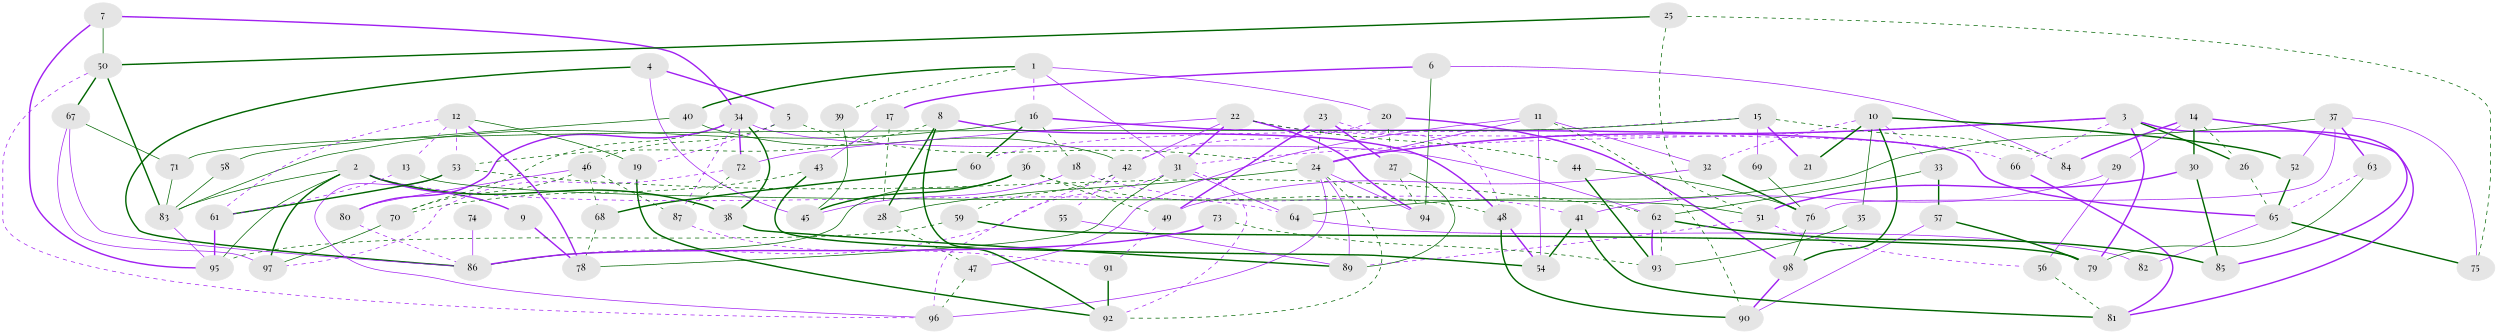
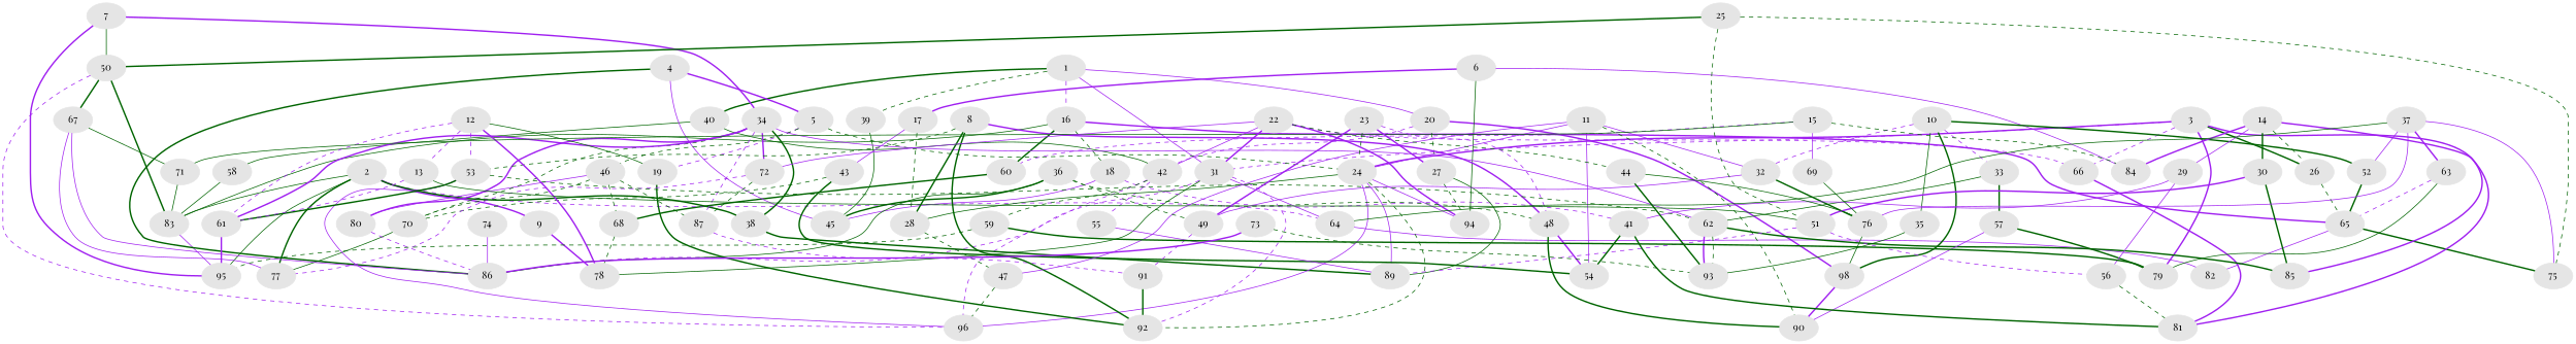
  graph {
    fontname="Playfair Display"
    node [color=gray90 fontname="Playfair Display" style=filled]
    edge [color=darkgreen fontname="Playfair Display" style=bold]
    1
    16
    20
    31
    39
    40
    83
    60
    18
    65
    n11 [label=98]
    27
    42
    64
    86
    92
    78
    45
    58
    2
    9
    38
-   77 [label=97]
+   77
    95
    89
    82
    3
    24
    26
    66
    79
    81
    94
    28
    96
    4
    5
    19
    46
    70
    80
    87
    68
    74
    6
    17
    84
    43
    7
    34
    50
    61
    72
    62
    67
    8
    48
    53
    47
    54
    90
    10
-   21
    32
    33
    35
    52
    49
    76
    57
    93
    11
    12
    13
    51
    56
    14
    29
    30
    85
    41
    15
    69
    71
    75
    55
    59
    22
    44
    23
    91
    25
    36
    37
    63
    73
    1 -- 16 [color=purple style=dashed]
    1 -- 20 [color=purple style=solid]
    1 -- 31 [color=purple style=solid]
    1 -- 39 [style=dashed]
    1 -- 40
    16 -- 83 [style=solid]
    16 -- 60
    16 -- 18 [style=dashed]
    16 -- 65 [color=purple]
    20 -- n11 [color=purple]
    20 -- 27 [style=dashed]
    20 -- 42 [color=purple style=dashed]
    31 -- 64 [color=purple style=solid]
    31 -- 86 [color=purple style=dashed]
    31 -- 92 [color=purple style=dashed]
    31 -- 78 [style=solid]
    39 -- 45 [style=solid]
    40 -- 42 [style=solid]
    40 -- 58 [style=solid]
    83 -- 95 [color=purple style=solid]
    60 -- 68
    18 -- 45 [color=purple style=solid]
    18 -- 41 [color=purple style=dashed]
    65 -- 82 [color=purple style=solid]
    65 -- 75
    n11 -- 90 [color=purple]
    27 -- 89 [style=solid]
    27 -- 94 [style=dashed]
    42 -- 96 [color=purple style=dashed]
    42 -- 55 [color=purple style=dashed]
    42 -- 59 [style=dashed]
    64 -- 82 [color=purple style=solid]
    58 -- 83 [style=solid]
    2 -- 83 [style=solid]
    2 -- 64 [color=purple style=dashed]
    2 -- 9 [color=purple]
    2 -- 38
    2 -- 77
    2 -- 95 [style=solid]
    9 -- 78 [color=purple]
    38 -- 89
    3 -- 31 [color=purple style=dashed]
    3 -- 24 [color=purple]
    3 -- 26
    3 -- 66 [color=purple style=dashed]
    3 -- 79 [color=purple]
    3 -- 81 [color=purple]
    24 -- 92 [style=dashed]
    24 -- 89 [color=purple style=solid]
    24 -- 94 [color=purple style=solid]
    24 -- 28 [style=solid]
    24 -- 96 [color=purple style=solid]
    26 -- 65 [style=dashed]
    66 -- 81 [color=purple]
    28 -- 47 [style=dashed]
    4 -- 86
    4 -- 45 [color=purple style=solid]
    4 -- 5 [color=purple]
    5 -- 24 [style=dashed]
    5 -- 19 [color=purple style=dashed]
    5 -- 46 [style=dashed]
    19 -- 92
    46 -- 70 [style=dashed]
    46 -- 80 [color=purple style=solid]
    46 -- 87 [style=dashed]
    46 -- 68 [style=dashed]
    70 -- 77 [style=solid]
    80 -- 86 [color=purple style=dashed]
    87 -- 91 [color=purple style=dashed]
    68 -- 78 [style=dashed]
    74 -- 86 [color=purple style=solid]
    6 -- 94 [style=solid]
    6 -- 17 [color=purple]
    6 -- 84 [color=purple style=solid]
    17 -- 28 [style=dashed]
    17 -- 43 [color=purple style=solid]
    43 -- 70 [style=dashed]
    43 -- 54
    7 -- 95 [color=purple]
    7 -- 34 [color=purple]
    7 -- 50 [style=solid]
    34 -- 38
    34 -- 70 [style=dashed]
    34 -- 80 [color=purple]
    34 -- 87 [color=purple style=dashed]
+   34 -- 61 [color=purple]
    34 -- 72 [color=purple]
    34 -- 62 [color=purple style=solid]
    50 -- 83
    50 -- 96 [color=purple style=dashed]
    50 -- 67
    61 -- 95 [color=purple]
    72 -- 77 [color=purple style=dashed]
    72 -- 87 [style=dashed]
    62 -- 93 [color=purple]
    62 -- 93 [style=dashed]
    62 -- 85
    67 -- 86 [color=purple style=solid]
    67 -- 77 [color=purple style=solid]
    67 -- 71 [style=solid]
    8 -- 92
    8 -- 28
    8 -- 48 [color=purple]
    8 -- 53 [style=dashed]
    48 -- 54 [color=purple]
    48 -- 90
    53 -- 96 [color=purple style=solid]
    53 -- 61
    53 -- 62 [style=dashed]
    47 -- 96 [style=dashed]
    10 -- n11
-   10 -- 21
    10 -- 32 [color=purple style=dashed]
    10 -- 33 [color=purple style=dashed]
    10 -- 35 [style=solid]
    10 -- 52
    32 -- 49 [color=purple style=solid]
    32 -- 76
    33 -- 62 [style=solid]
    33 -- 57
    35 -- 93 [style=solid]
    52 -- 65
    49 -- 91 [color=purple style=dashed]
    76 -- n11 [style=solid]
    57 -- 79
    57 -- 90 [color=purple style=solid]
    11 -- 24 [color=purple style=solid]
    11 -- 47 [color=purple style=solid]
    11 -- 54 [color=purple style=solid]
    11 -- 90 [style=dashed]
    11 -- 32 [color=purple style=solid]
    12 -- 78 [color=purple]
    12 -- 19 [style=solid]
    12 -- 61 [color=purple style=dashed]
    12 -- 53 [color=purple style=dashed]
    12 -- 13 [color=purple style=dashed]
    13 -- 61 [color=purple style=dashed]
    13 -- 51 [style=solid]
    51 -- 89 [color=purple style=dashed]
    51 -- 56 [color=purple style=dashed]
    56 -- 81 [style=dashed]
    14 -- 26 [style=dashed]
    14 -- 84 [color=purple]
    14 -- 29 [color=purple style=solid]
    14 -- 30
    14 -- 85 [color=purple]
    29 -- 56 [color=purple style=solid]
    29 -- 41 [color=purple style=solid]
    30 -- 51 [color=purple]
    30 -- 85
    41 -- 81
    41 -- 54
    15 -- 60 [color=purple style=dashed]
    15 -- 84 [style=dashed]
-   15 -- 21 [color=purple]
    15 -- 69 [color=purple style=solid]
    15 -- 71 [style=solid]
    69 -- 76 [style=solid]
    71 -- 83 [style=solid]
    55 -- 89 [color=purple style=solid]
    59 -- 95 [style=dashed]
    59 -- 79
    22 -- 31 [color=purple]
    22 -- 42 [color=purple style=solid]
    22 -- 66 [color=purple style=dashed]
    22 -- 94 [color=purple]
    22 -- 72 [color=purple style=solid]
    22 -- 44 [style=dashed]
    44 -- 76 [style=solid]
    44 -- 93
    23 -- 27 [color=purple]
    23 -- 24 [style=dashed]
    23 -- 48 [color=purple style=dashed]
    23 -- 49 [color=purple]
    91 -- 92
    25 -- 50
    25 -- 51 [style=dashed]
    25 -- 75 [style=dashed]
    36 -- 86 [style=solid]
    36 -- 45
    36 -- 48 [style=dashed]
    36 -- 49 [style=dashed]
    37 -- 64 [style=solid]
    37 -- 52 [color=purple style=solid]
    37 -- 76 [color=purple style=solid]
    37 -- 75 [color=purple style=solid]
    37 -- 63 [color=purple]
    63 -- 65 [color=purple style=dashed]
    63 -- 79 [style=solid]
    73 -- 86 [color=purple]
    73 -- 93 [style=dashed]
  }
